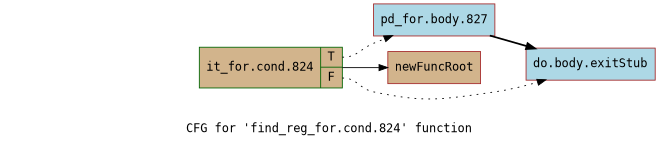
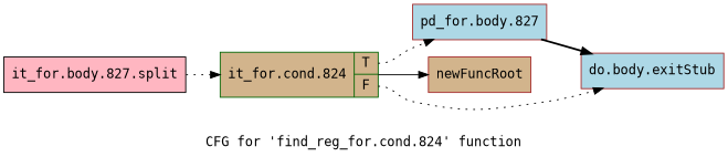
  digraph {
    fontname="DejaVu Sans Mono"
    label="CFG for 'find_reg_for.cond.824' function"
    rankdir=LR
    node [color=brown fillcolor=tan fontname="DejaVu Sans Mono" shape=record style=filled]
    edge [fontname="DejaVu Sans Mono" style=dotted]
    n1 [label="{newFuncRoot}"]
    n2 [color=darkgreen label="{it_for.cond.824|{<s0>T|<s1>F}}"]
    n3 [fillcolor=lightblue label="{do.body.exitStub}"]
    n4 [fillcolor=lightblue label="{pd_for.body.827}"]
+   n5 [color=black fillcolor=lightpink label="{it_for.body.827.split}"]
    n2 -> n1 [style=solid]
    n2 -> n3 [tailport=s1]
    n2 -> n4 [tailport=s0]
    n4 -> n3 [style=bold]
+   n5 -> n2
  }
